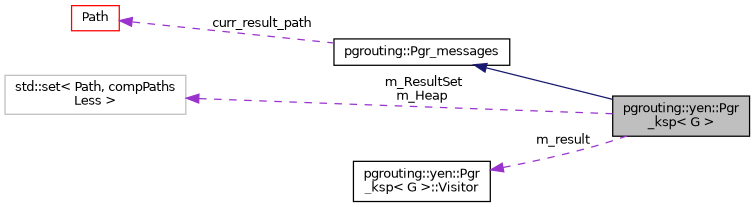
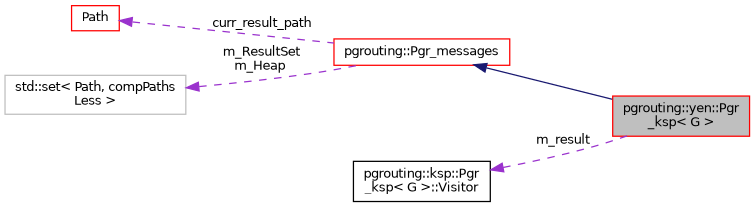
  digraph {
    rankdir=LR
    node [color=black fillcolor=white fontname=Helvetica fontsize=10 shape=record style=filled]
    edge [color=darkorchid3 dir=back fontname=Helvetica fontsize=10 labelfontname=Helvetica labelfontsize=10 style=dashed]
-   n1 [fillcolor=grey75 fontcolor=black height=0.2 label="pgrouting::yen::Pgr\l_ksp\< G \>" width=0.4]
-   n2 [height=0.2 label="pgrouting::Pgr_messages" width=0.4]
-   n3 [height=0.2 label="pgrouting::yen::Pgr\l_ksp\< G \>::Visitor" width=0.4]
+   n1 [color=red fillcolor=grey75 fontcolor=black height=0.2 label="pgrouting::yen::Pgr\l_ksp\< G \>" width=0.4]
+   n2 [color=red height=0.2 label="pgrouting::Pgr_messages" width=0.4]
+   n3 [height=0.2 label="pgrouting::ksp::Pgr\l_ksp\< G \>::Visitor" width=0.4]
    n4 [color=red height=0.2 label=Path width=0.4]
    n5 [color=grey75 height=0.2 label="std::set\< Path, compPaths\lLess \>" width=0.4]
    n2 -> n1 [color=midnightblue style=solid]
    n3 -> n1 [label=" m_result"]
    n4 -> n2 [label=" curr_result_path"]
-   n5 -> n1 [label=" m_ResultSet\nm_Heap"]
+   n5 -> n2 [label=" m_ResultSet\nm_Heap"]
  }
